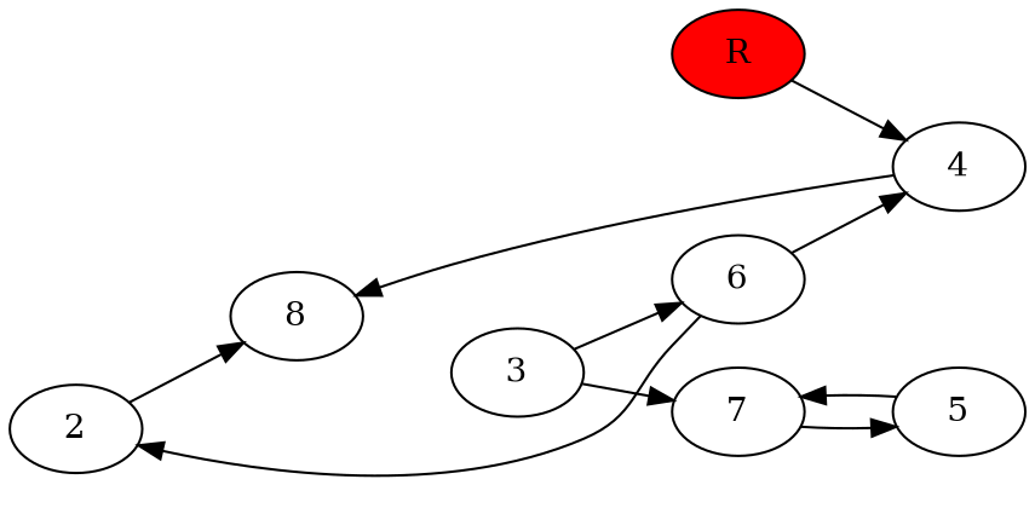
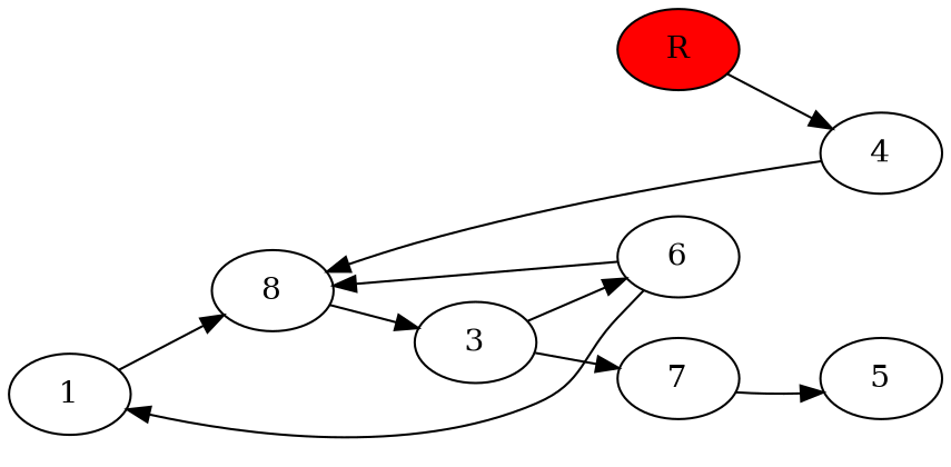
  digraph {
    rankdir=LR
-   1 [label=2]
+   1
    8
    5
    7
    3
    6
    4
    R [fillcolor="#ff0000" style=filled]
    1 -> 8
-   5 -> 7
+   8 -> 3
    7 -> 5
    3 -> 7
    3 -> 6
    6 -> 1
-   6 -> 4
+   6 -> 8
    4 -> 8
    R -> 4
  }
